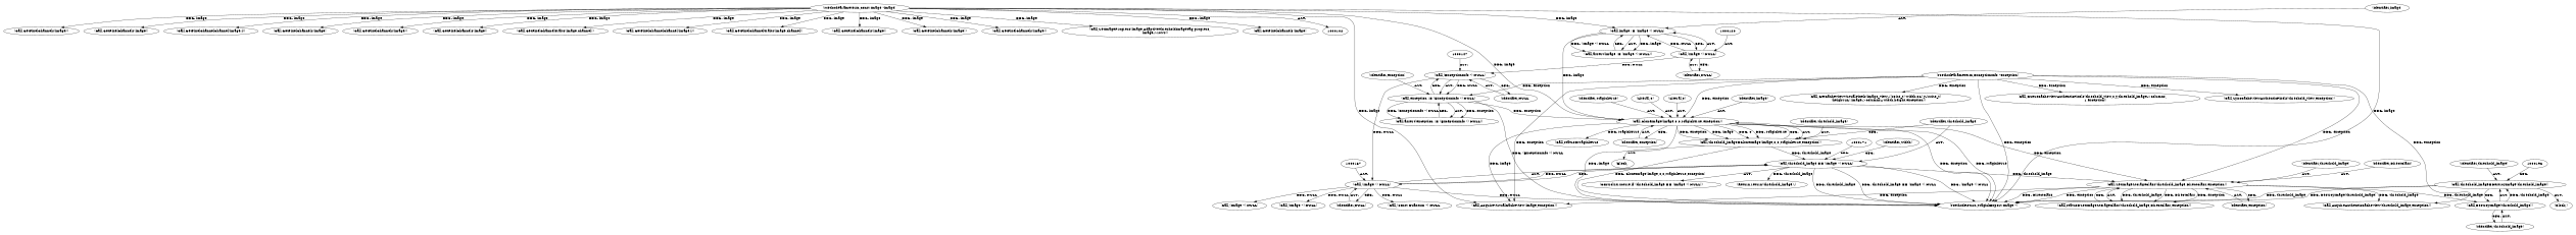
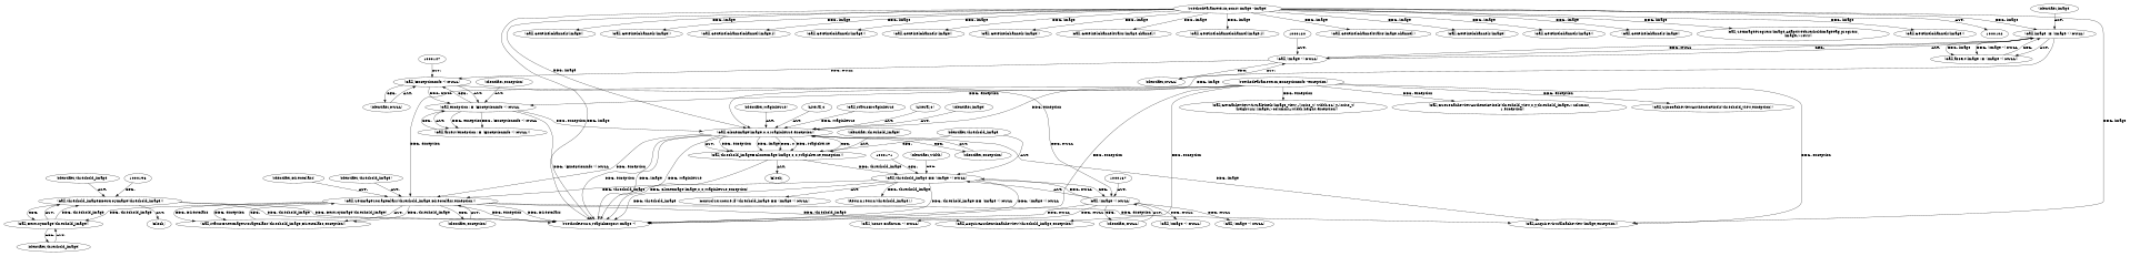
  digraph {
    fontname="DejaVu Serif"
    node [fontname="DejaVu Serif"]
    edge [fontname="DejaVu Serif"]
    n1 [label="(Call,threshold_image=DestroyImage(threshold_image))"]
    n2 [label="(Call,DestroyImage(threshold_image))"]
    n3 [label="(Block,)"]
    n4 [label="(MethodReturn,MagickExport Image *)"]
    n5 [label="(Identifier,threshold_image)"]
    n6 [label="(Call,SetImageStorageClass(threshold_image,DirectClass,exception))"]
    n7 [label="(Identifier,exception)"]
    n8 [label="(Call,status=SetImageStorageClass(threshold_image,DirectClass,exception))"]
    n9 [label="(Call,AcquireVirtualCacheView(image,exception))"]
    n10 [label="(Call,AcquireAuthenticCacheView(threshold_image,exception))"]
    n11 [label="(Call,threshold_image == (Image *) NULL)"]
    n12 [label="(Call,(Image *) NULL)"]
    n13 [label="(ControlStructure,if (threshold_image == (Image *) NULL))"]
    n14 [label="(Return,return(threshold_image);)"]
    n15 [label="(Call,(Image *) NULL)"]
    n16 [label="(Call,(const Quantum *) NULL)"]
    n17 [label="(Identifier,NULL)"]
    n18 [label="(Call,(Image *) NULL)"]
    n19 [label="(Call,threshold_image=CloneImage(image,0,0,MagickTrue,exception))"]
    n20 [label="(Call,CloneImage(image,0,0,MagickTrue,exception))"]
    n21 [label="(Block,)"]
    n22 [label="(Call,status=MagickTrue)"]
    n23 [label="(Identifier,exception)"]
    n24 [label="(Call,image != (Image *) NULL)"]
    n25 [label="(Call,(Image *) NULL)"]
    n26 [label="(Call,assert(image != (Image *) NULL))"]
    n27 [label="(Call,(ExceptionInfo *) NULL)"]
    n28 [label="(Identifier,NULL)"]
    n29 [label="(MethodParameterIn,const Image *image)"]
    n30 [label="(Call,GetPixelChannels(image))"]
    n31 [label="(Call,GetPixelChannels(image))"]
    n32 [label="(Call,GetPixelChannelChannel(image,i))"]
    n33 [label="(Call,GetPixelChannels(image))"]
    n34 [label="(Call,GetPixelChannels(image))"]
    n35 [label="(Call,GetPixelChannels(image))"]
    n36 [label="(Call,GetPixelChannelTraits(image,channel))"]
    n37 [label="(Call,GetPixelChannelChannel(image,i))"]
    n38 [label="(Call,GetPixelChannelTraits(image,channel))"]
    n39 [label="(Call,GetPixelChannels(image))"]
    n40 [label="(Call,GetPixelChannels(image))"]
    n41 [label="(Call,GetPixelChannels(image))"]
    n42 [label="(Call,SetImageProgress(image,AdaptiveThresholdImageTag,progress,\n          image->rows))"]
    n43 [label="(Call,GetPixelChannels(image))"]
    1000102
    n45 [label="(Call,exception != (ExceptionInfo *) NULL)"]
    n46 [label="(Identifier,NULL)"]
    n47 [label="(Call,assert(exception != (ExceptionInfo *) NULL))"]
    n48 [label="(MethodParameterIn,ExceptionInfo *exception)"]
    n49 [label="(Call,GetCacheViewVirtualPixels(image_view,-((ssize_t) width/2L),y-(ssize_t)\n      (height/2L),image->columns+width,height,exception))"]
    n50 [label="(Call,QueueCacheViewAuthenticPixels(threshold_view,0,y,threshold_image->columns,\n      1,exception))"]
    n51 [label="(Call,SyncCacheViewAuthenticPixels(threshold_view,exception))"]
    n52 [label="(Identifier,threshold_image)"]
    n53 [label="(Identifier,exception)"]
    n54 [label="(Identifier,image)"]
    n55 [label="(Identifier,threshold_image)"]
    n56 [label="(Identifier,threshold_image)"]
    n57 [label="(Literal,0)"]
    n58 [label="(Identifier,threshold_image)"]
    n59 [label="(Identifier,width)"]
    n60 [label="(Identifier,DirectClass)"]
    n61 [label="(Identifier,image)"]
    n62 [label="(Identifier,MagickTrue)"]
    n63 [label="(Literal,0)"]
    1000196
    1000171
    1000120
    1000147
    1000167
    n1 -> n2 [label="CFG: "]
    n1 -> n3 [label="AST: "]
    n1 -> n4 [label="DDG: threshold_image"]
    n1 -> n4 [label="DDG: DestroyImage(threshold_image)"]
    n2 -> n1 [label="AST: "]
    n2 -> n1 [label="DDG: threshold_image"]
    n2 -> n5 [label="CFG: "]
    n5 -> n2 [label="AST: "]
    n6 -> n2 [label="DDG: threshold_image"]
    n6 -> n4 [label="DDG: exception"]
    n6 -> n4 [label="DDG: DirectClass"]
    n6 -> n7 [label="CFG: "]
    n6 -> n8 [label="AST: "]
    n6 -> n8 [label="DDG: threshold_image"]
    n6 -> n8 [label="DDG: DirectClass"]
    n6 -> n8 [label="DDG: exception"]
    n6 -> n9 [label="DDG: exception"]
    n6 -> n10 [label="DDG: threshold_image"]
    n7 -> n6 [label="AST: "]
    n8 -> n6 [label="CFG: "]
    n11 -> n4 [label="DDG: threshold_image == (Image *) NULL"]
    n11 -> n4 [label="DDG: (Image *) NULL"]
    n11 -> n4 [label="DDG: threshold_image"]
    n11 -> n6 [label="DDG: threshold_image"]
    n11 -> n12 [label="CFG: "]
    n11 -> n13 [label="AST: "]
    n11 -> n14 [label="DDG: threshold_image"]
    n12 -> n4 [label="DDG: NULL"]
    n12 -> n11 [label="AST: "]
    n12 -> n11 [label="DDG: NULL"]
    n12 -> n15 [label="DDG: NULL"]
    n12 -> n16 [label="DDG: NULL"]
    n12 -> n17 [label="CFG: "]
    n12 -> n18 [label="DDG: NULL"]
    n17 -> n12 [label="AST: "]
    n19 -> n4 [label="DDG: CloneImage(image,0,0,MagickTrue,exception)"]
    n19 -> n11 [label="DDG: threshold_image"]
    n19 -> n20 [label="CFG: "]
    n19 -> n21 [label="AST: "]
    n20 -> n4 [label="DDG: image"]
    n20 -> n4 [label="DDG: exception"]
    n20 -> n4 [label="DDG: MagickTrue"]
    n20 -> n6 [label="DDG: exception"]
    n20 -> n9 [label="DDG: image"]
    n20 -> n19 [label="AST: "]
    n20 -> n19 [label="DDG: exception"]
    n20 -> n19 [label="DDG: image"]
    n20 -> n19 [label="DDG: 0"]
    n20 -> n19 [label="DDG: MagickTrue"]
-   n20 -> n22 [label="DDG: MagickTrue"]
+   n22 -> n20 [label="DDG: MagickTrue"]
    n20 -> n23 [label="CFG: "]
    n23 -> n20 [label="AST: "]
    n24 -> n20 [label="DDG: image"]
    n24 -> n25 [label="CFG: "]
    n24 -> n26 [label="AST: "]
    n24 -> n26 [label="DDG: image"]
    n24 -> n26 [label="DDG: (Image *) NULL"]
    n25 -> n24 [label="AST: "]
    n25 -> n24 [label="DDG: NULL"]
    n25 -> n27 [label="DDG: NULL"]
    n25 -> n28 [label="CFG: "]
    n26 -> n24 [label="CFG: "]
    n27 -> n12 [label="DDG: NULL"]
    n27 -> n45 [label="AST: "]
    n27 -> n45 [label="DDG: NULL"]
    n27 -> n46 [label="CFG: "]
    n28 -> n25 [label="AST: "]
    n29 -> n4 [label="DDG: image"]
    n29 -> n9 [label="DDG: image"]
    n29 -> n20 [label="DDG: image"]
    n29 -> n24 [label="DDG: image"]
    n29 -> n30 [label="DDG: image"]
    n29 -> n31 [label="DDG: image"]
    n29 -> n32 [label="DDG: image"]
    n29 -> n33 [label="DDG: image"]
    n29 -> n34 [label="DDG: image"]
    n29 -> n35 [label="DDG: image"]
    n29 -> n36 [label="DDG: image"]
    n29 -> n37 [label="DDG: image"]
    n29 -> n38 [label="DDG: image"]
    n29 -> n39 [label="DDG: image"]
    n29 -> n40 [label="DDG: image"]
    n29 -> n41 [label="DDG: image"]
    n29 -> n42 [label="DDG: image"]
    n29 -> n43 [label="DDG: image"]
    n29 -> 1000102 [label="AST: "]
    n45 -> n4 [label="DDG: (ExceptionInfo *) NULL"]
    n45 -> n20 [label="DDG: exception"]
    n45 -> n27 [label="CFG: "]
    n45 -> n47 [label="AST: "]
    n45 -> n47 [label="DDG: exception"]
    n45 -> n47 [label="DDG: (ExceptionInfo *) NULL"]
    n46 -> n27 [label="AST: "]
    n47 -> n45 [label="CFG: "]
    n48 -> n4 [label="DDG: exception"]
    n48 -> n6 [label="DDG: exception"]
    n48 -> n9 [label="DDG: exception"]
    n48 -> n10 [label="DDG: exception"]
    n48 -> n20 [label="DDG: exception"]
    n48 -> n45 [label="DDG: exception"]
    n48 -> n49 [label="DDG: exception"]
    n48 -> n50 [label="DDG: exception"]
    n48 -> n51 [label="DDG: exception"]
    n52 -> n6 [label="AST: "]
    n53 -> n45 [label="AST: "]
    n54 -> n24 [label="AST: "]
    n55 -> n1 [label="AST: "]
    n56 -> n19 [label="AST: "]
    n57 -> n20 [label="AST: "]
    n58 -> n11 [label="AST: "]
    n58 -> n19 [label="CFG: "]
    n59 -> n11 [label="CFG: "]
    n60 -> n6 [label="AST: "]
    n61 -> n20 [label="AST: "]
    n62 -> n20 [label="AST: "]
    n63 -> n20 [label="AST: "]
    1000196 -> n1 [label="CFG: "]
    1000171 -> n11 [label="CFG: "]
    1000120 -> n25 [label="AST: "]
    1000147 -> n27 [label="AST: "]
    1000167 -> n12 [label="AST: "]
  }
